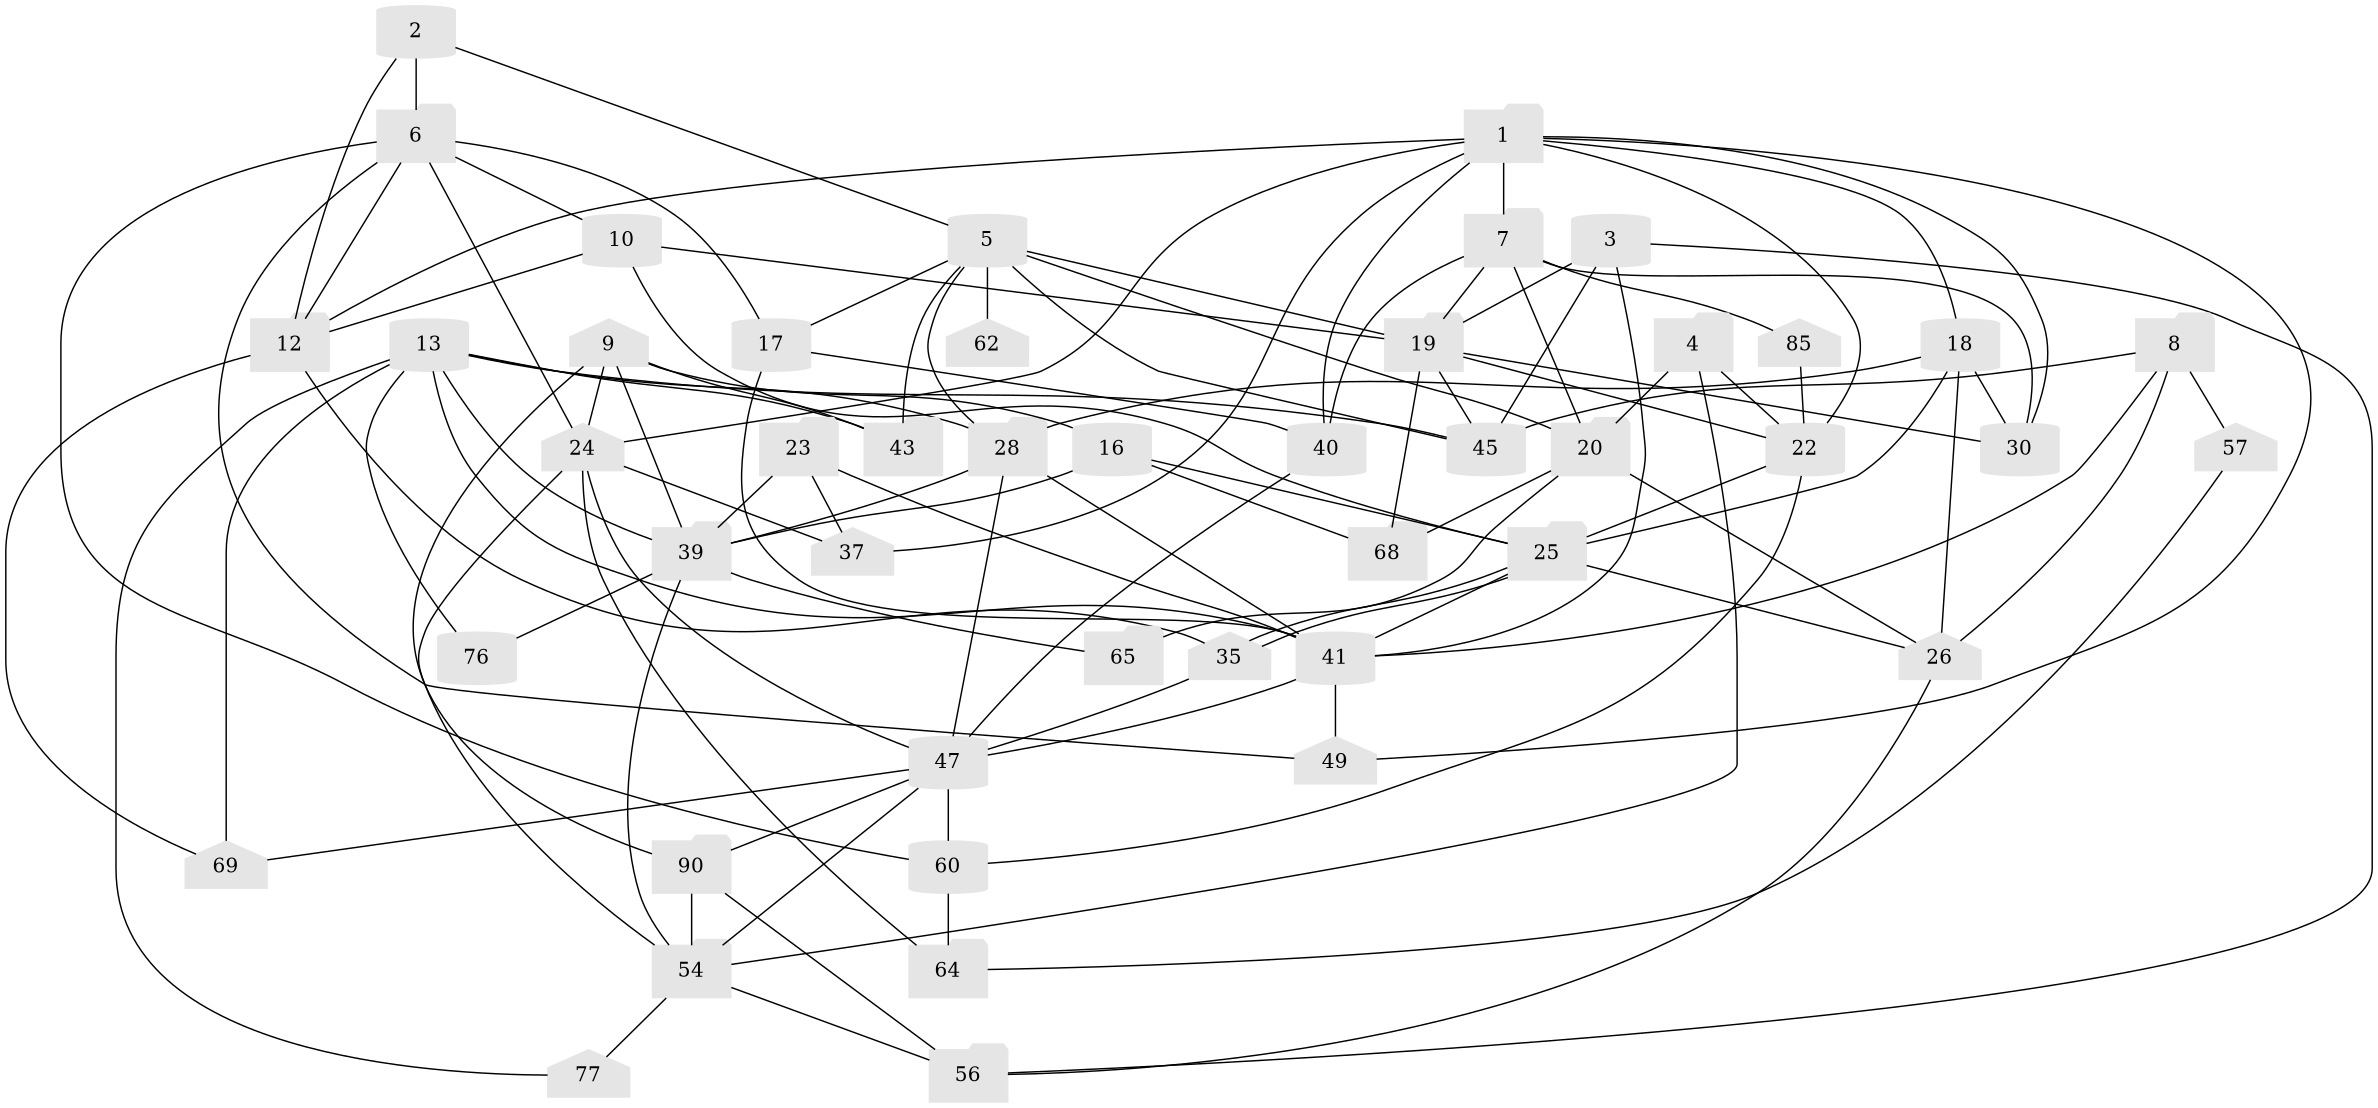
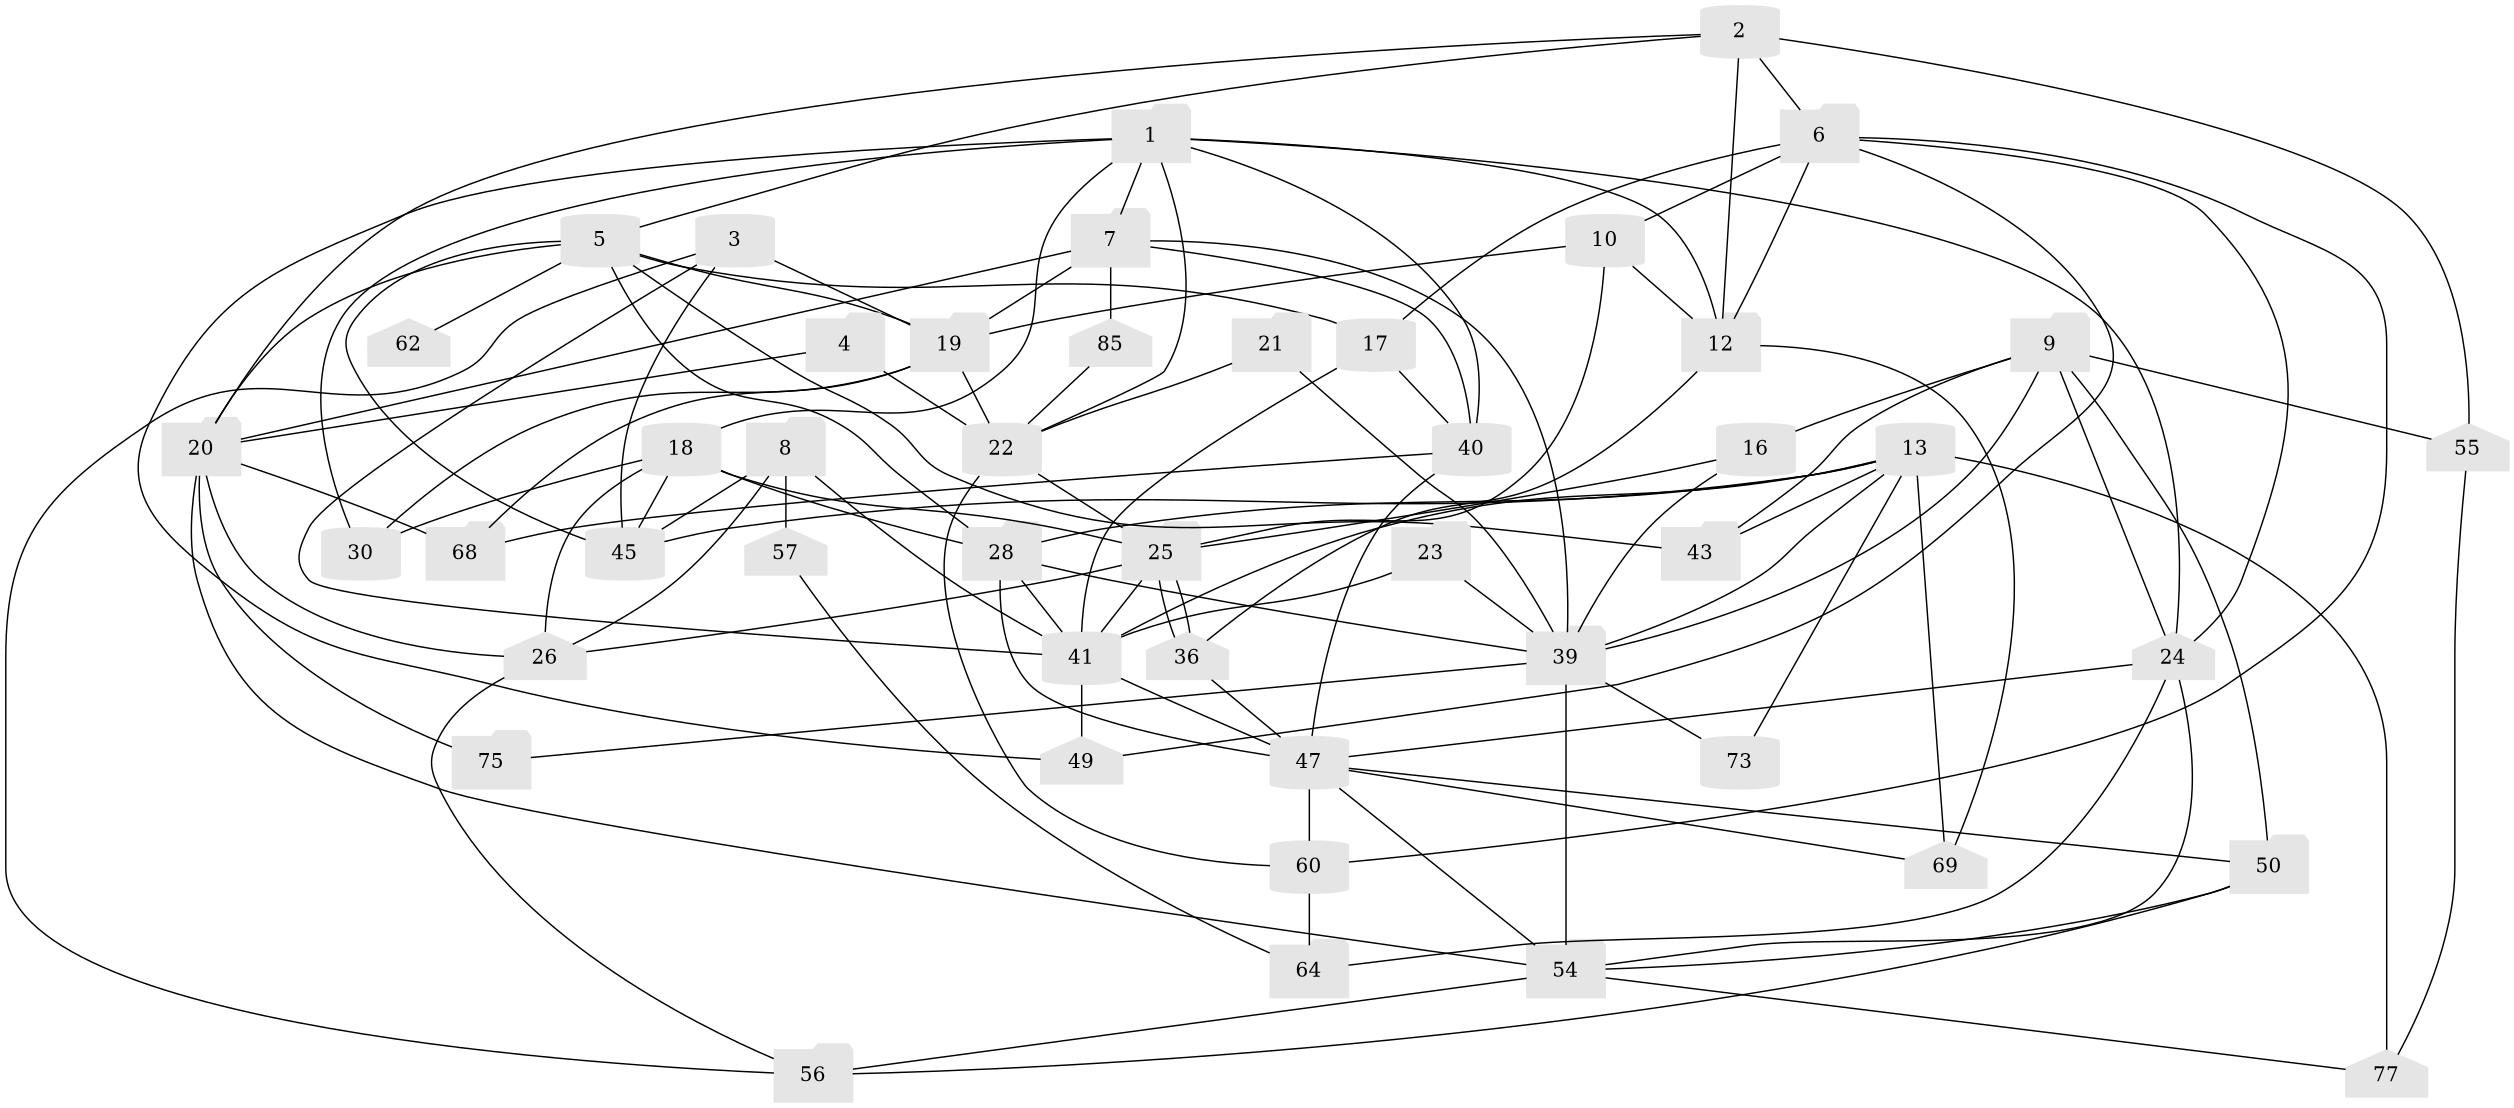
  graph {
    node [color=gray90 shape=folder style=filled]
    1 [super="+27"]
    7
    18 [shape=cylinder super="+70"]
    22 [shape=cylinder super="+33"]
    24 [shape=house super="+66"]
    30 [shape=cylinder super="+42"]
-   37 [shape=house super="+71"]
    40 [shape=cylinder super="+67"]
    49 [shape=house]
    12 [super="+35"]
    20 [super="+53"]
    19 [super="+31"]
    n13 [label=85 shape=house]
    13 [shape=cylinder super="+52"]
    41 [shape=cylinder super="+44"]
    45 [shape=cylinder super="+51"]
    28 [super="+34"]
    43
    39 [super="+46"]
    69 [shape=house]
-   76 [shape=cylinder]
+   76 [shape=cylinder label=73]
    77 [shape=house]
    26 [shape=house super="+61"]
    25 [super="+29"]
    60 [shape=cylinder super="+73"]
    54 [super="+65"]
    47 [shape=cylinder super="+72"]
    64
    68
    2 [shape=cylinder super="+14"]
    5 [shape=cylinder super="+74"]
    6 [super="+58"]
+   55 [shape=house]
    17 [shape=cylinder super="+59"]
    62 [shape=house]
    10 [shape=cylinder]
-   36 [shape=house label=35]
-   75 [label=65]
+   36 [shape=house]
+   75
    3 [shape=cylinder super="+38"]
    56
    4
    8 [super="+11"]
    57 [shape=house]
-   9 [shape=house super="+32"]
+   9 [super="+32"]
    16 [shape=cylinder]
-   50 [super="+63" label=90]
+   50 [super="+63"]
+   21
    23
    1 -- 7
    1 -- 18
    1 -- 22
    1 -- 24
    1 -- 30
-   1 -- 37
    1 -- 40
    1 -- 49
    1 -- 12
-   7 -- 30
+   7 -- 39
    7 -- 40
    7 -- 20
    7 -- 19
    7 -- n13
    18 -- 30
    18 -- 28
    18 -- 26
    18 -- 25 [weight=2]
    22 -- 25
    22 -- 60
-   24 -- 37
    24 -- 54
    24 -- 47
    24 -- 64
    40 -- 47
-   16 -- 68
+   40 -- 68
    12 -- 69
    12 -- 36
    20 -- 26
    20 -- 68
    20 -- 75
    19 -- 22
    19 -- 30
-   19 -- 45
+   18 -- 45
    19 -- 68 [weight=2]
    n13 -- 22
    13 -- 41
    13 -- 45
    13 -- 28
    13 -- 43
    13 -- 39
    13 -- 69
    13 -- 76
    13 -- 77
    41 -- 49
    41 -- 47
    28 -- 41
    28 -- 39
    28 -- 47
    39 -- 76
    39 -- 54
    39 -- 75
    26 -- 56
    25 -- 41
    25 -- 26
    25 -- 36
    25 -- 36
    60 -- 64
    54 -- 77
    54 -- 56
    47 -- 69
    47 -- 60 [weight=2]
    47 -- 54
    47 -- 50
    2 -- 12
+   2 -- 20
    2 -- 5
    2 -- 6
+   2 -- 55
    5 -- 20
    5 -- 19
    5 -- 45
    5 -- 28
    5 -- 43
    5 -- 17
    5 -- 62 [weight=2]
    6 -- 24
    6 -- 49
    6 -- 12
    6 -- 60
    6 -- 17
    6 -- 10
+   55 -- 77
    17 -- 40
    17 -- 41
    10 -- 12
    10 -- 19
    10 -- 25
    36 -- 47
    3 -- 19
    3 -- 41
    3 -- 45
    3 -- 56
    4 -- 22
    4 -- 20
-   4 -- 54
+   20 -- 54
    8 -- 41
    8 -- 45
    8 -- 26
    8 -- 57 [weight=2]
    57 -- 64
    9 -- 24
    9 -- 43
    9 -- 39
+   9 -- 55
    9 -- 16
    9 -- 50 [weight=2]
    16 -- 39
    16 -- 25
    50 -- 54
    50 -- 56
-   23 -- 37
+   21 -- 22
+   21 -- 39
    23 -- 41 [weight=2]
    23 -- 39
  }
